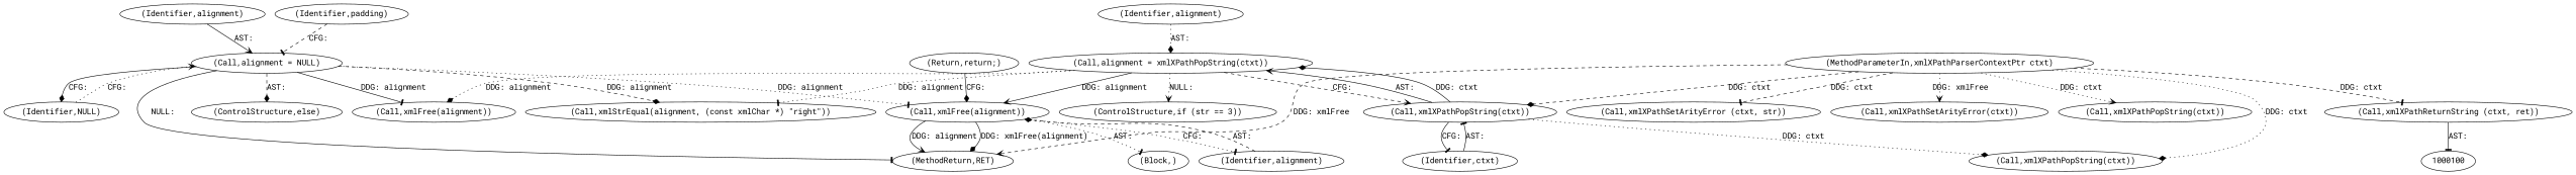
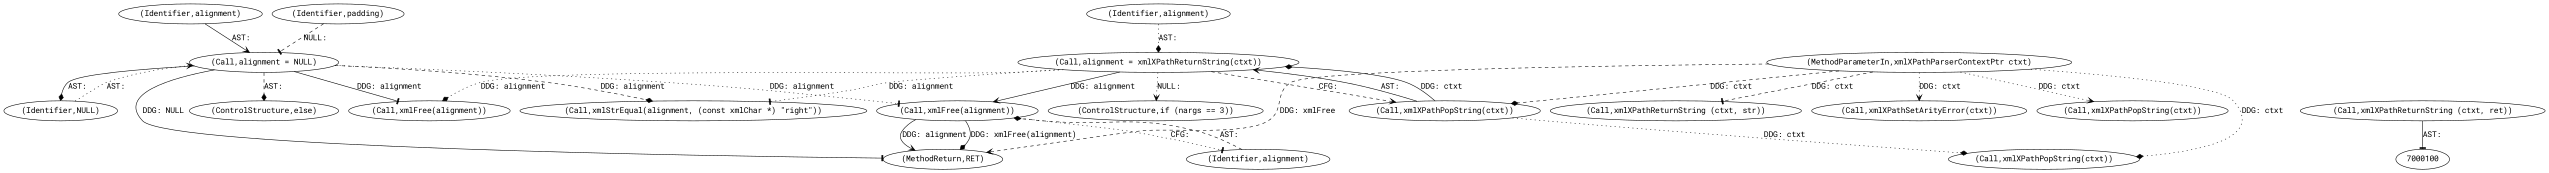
  digraph {
    fontname="Roboto Mono"
    node [fontname="Roboto Mono"]
    edge [arrowhead=tee fontname="Roboto Mono" style=solid]
    n1 [label="(Call,xmlFree(alignment))"]
-   n2 [label="(Block,)"]
    n3 [label="(MethodReturn,RET)"]
    n4 [label="(Identifier,alignment)"]
    n5 [label="(Call,alignment = NULL)"]
    n6 [label="(Call,xmlFree(alignment))"]
    n7 [label="(Call,xmlStrEqual(alignment, (const xmlChar *) \"right\"))"]
    n8 [label="(ControlStructure,else)"]
    n9 [label="(Identifier,NULL)"]
-   n10 [label="(Call,alignment = xmlXPathPopString(ctxt))"]
+   n10 [label="(Call,alignment = xmlXPathReturnString(ctxt))"]
    n11 [label="(Call,xmlXPathPopString(ctxt))"]
-   n12 [label="(ControlStructure,if (str == 3))"]
+   n12 [label="(ControlStructure,if (nargs == 3))"]
    n13 [label="(Call,xmlXPathPopString(ctxt))"]
-   n14 [label="(Identifier,ctxt)"]
    n15 [label="(MethodParameterIn,xmlXPathParserContextPtr ctxt)"]
-   n16 [label="(Call,xmlXPathSetArityError (ctxt, str))"]
+   n16 [label="(Call,xmlXPathReturnString (ctxt, str))"]
    n17 [label="(Call,xmlXPathSetArityError(ctxt))"]
    n18 [label="(Call,xmlXPathPopString(ctxt))"]
    n19 [label="(Call,xmlXPathReturnString (ctxt, ret))"]
-   1000100
+   1000100 [label=7000100]
    n21 [label="(Identifier,alignment)"]
    n22 [label="(Identifier,padding)"]
-   n23 [label="(Return,return;)"]
    n24 [label="(Identifier,alignment)"]
-   n1 -> n2 [label="AST: " style=dotted]
    n1 -> n3 [arrowhead=diamond label="DDG: xmlFree(alignment)"]
    n1 -> n3 [arrowhead=vee label="DDG: alignment"]
    n1 -> n4 [label="CFG: " style=dotted]
    n4 -> n1 [arrowhead=diamond label="AST: " style=dashed]
    n5 -> n1 [label="DDG: alignment" style=dotted]
-   n5 -> n3 [label="NULL: "]
+   n5 -> n3 [label="DDG: NULL"]
    n5 -> n6 [label="DDG: alignment"]
    n5 -> n7 [arrowhead=diamond label="DDG: alignment" style=dashed]
    n5 -> n8 [arrowhead=diamond label="AST: " style=dashed]
-   n5 -> n9 [arrowhead=diamond label="CFG: "]
-   n9 -> n5 [arrowhead=vee label="CFG: " style=dotted]
+   n5 -> n9 [arrowhead=diamond label="AST: "]
+   n9 -> n5 [arrowhead=vee label="AST: " style=dotted]
    n10 -> n1 [arrowhead=vee label="DDG: alignment"]
    n10 -> n6 [arrowhead=diamond label="DDG: alignment" style=dotted]
    n10 -> n7 [label="DDG: alignment" style=dotted]
    n10 -> n11 [arrowhead=vee label="CFG: " style=dashed]
    n10 -> n12 [arrowhead=vee label="NULL: " style=dotted]
    n11 -> n10 [arrowhead=vee label="AST: "]
    n11 -> n10 [arrowhead=diamond label="DDG: ctxt"]
    n11 -> n13 [arrowhead=diamond label="DDG: ctxt" style=dotted]
-   n11 -> n14 [label="CFG: "]
-   n14 -> n11 [label="AST: "]
    n15 -> n3 [arrowhead=vee label="DDG: xmlFree" style=dashed]
    n15 -> n11 [arrowhead=diamond label="DDG: ctxt" style=dashed]
    n15 -> n13 [arrowhead=diamond label="DDG: ctxt" style=dotted]
    n15 -> n16 [label="DDG: ctxt" style=dashed]
-   n15 -> n17 [arrowhead=vee label="DDG: xmlFree" style=dotted]
+   n15 -> n17 [arrowhead=vee label="DDG: ctxt" style=dotted]
    n15 -> n18 [arrowhead=vee label="DDG: ctxt" style=dotted]
-   n15 -> n19 [label="DDG: ctxt" style=dashed]
    n19 -> 1000100 [label="AST: "]
    n21 -> n10 [arrowhead=diamond label="AST: " style=dotted]
-   n22 -> n5 [label="CFG: " style=dashed]
-   n23 -> n1 [arrowhead=diamond label="CFG: "]
+   n22 -> n5 [label="NULL: " style=dashed]
    n24 -> n5 [arrowhead=vee label="AST: "]
  }
